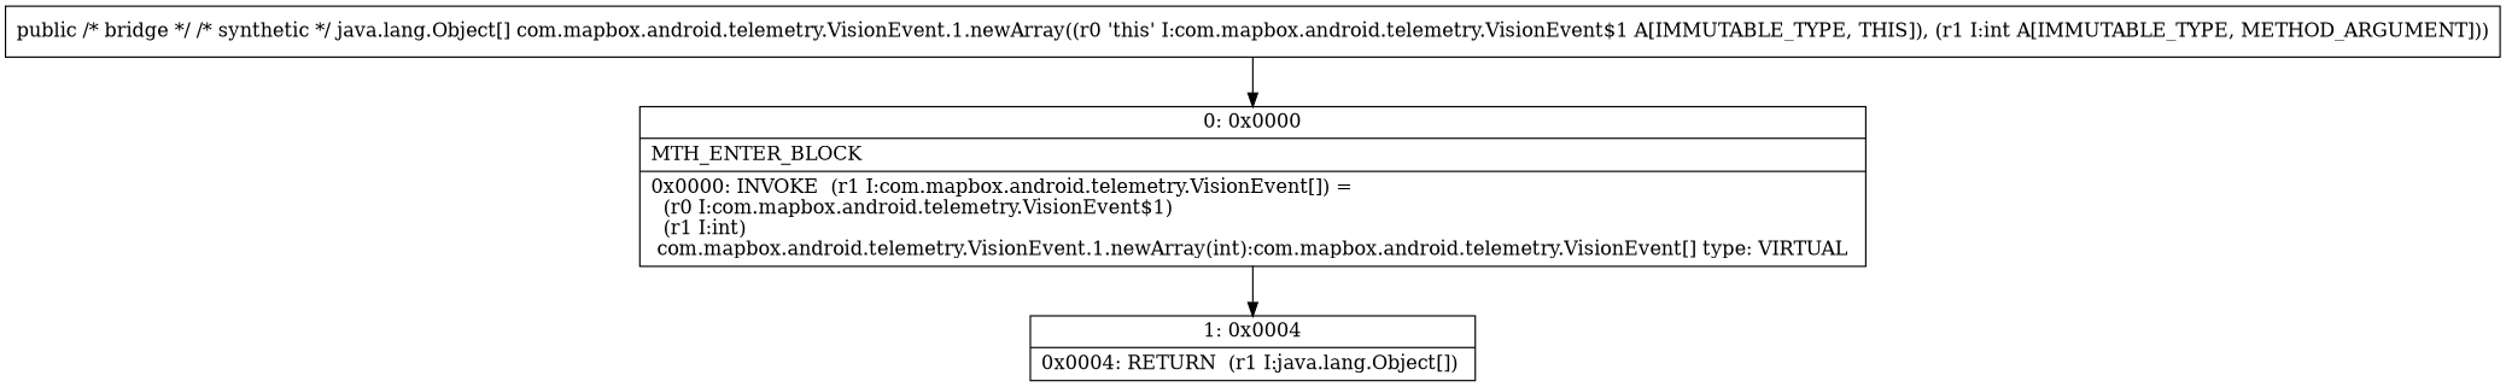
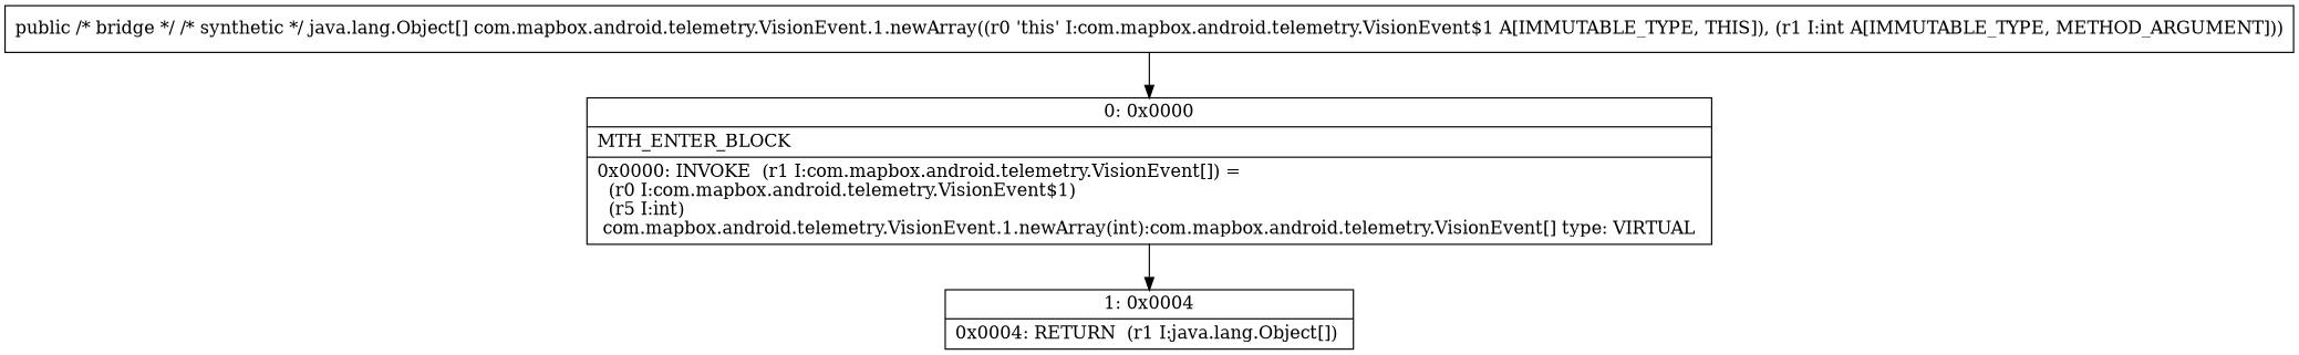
  digraph {
    fontname="DejaVu Serif"
    node [shape=record fontname="DejaVu Serif"]
    edge [fontname="DejaVu Serif"]
-   n1 [label="{0\:\ 0x0000|MTH_ENTER_BLOCK\l|0x0000: INVOKE  (r1 I:com.mapbox.android.telemetry.VisionEvent[]) = \l  (r0 I:com.mapbox.android.telemetry.VisionEvent$1)\l  (r1 I:int)\l com.mapbox.android.telemetry.VisionEvent.1.newArray(int):com.mapbox.android.telemetry.VisionEvent[] type: VIRTUAL \l}"]
+   n1 [label="{0\:\ 0x0000|MTH_ENTER_BLOCK\l|0x0000: INVOKE  (r1 I:com.mapbox.android.telemetry.VisionEvent[]) = \l  (r0 I:com.mapbox.android.telemetry.VisionEvent$1)\l  (r5 I:int)\l com.mapbox.android.telemetry.VisionEvent.1.newArray(int):com.mapbox.android.telemetry.VisionEvent[] type: VIRTUAL \l}"]
    n2 [label="{1\:\ 0x0004|0x0004: RETURN  (r1 I:java.lang.Object[]) \l}"]
    n3 [label="{public \/* bridge *\/ \/* synthetic *\/ java.lang.Object[] com.mapbox.android.telemetry.VisionEvent.1.newArray((r0 'this' I:com.mapbox.android.telemetry.VisionEvent$1 A[IMMUTABLE_TYPE, THIS]), (r1 I:int A[IMMUTABLE_TYPE, METHOD_ARGUMENT])) }"]
    n1 -> n2
    n3 -> n1
  }
